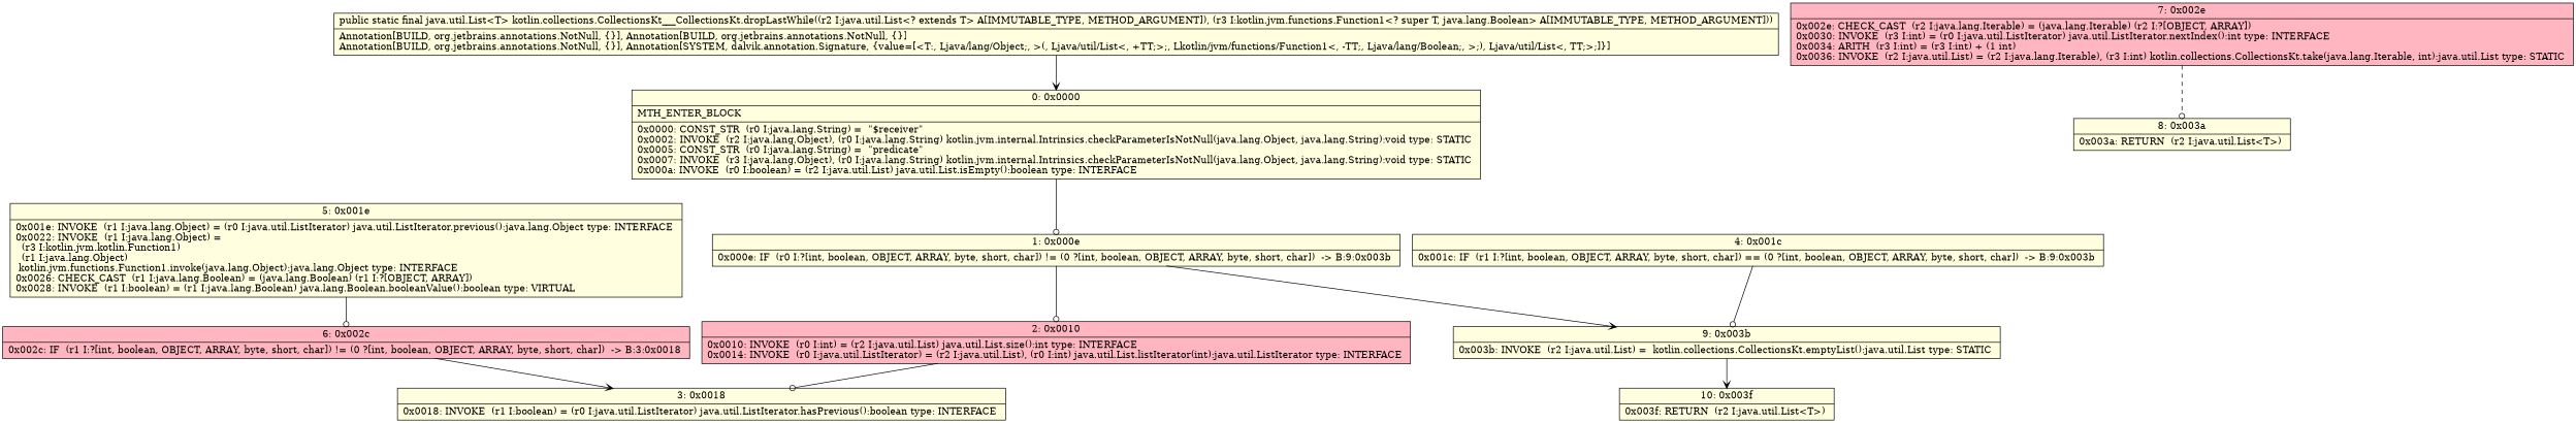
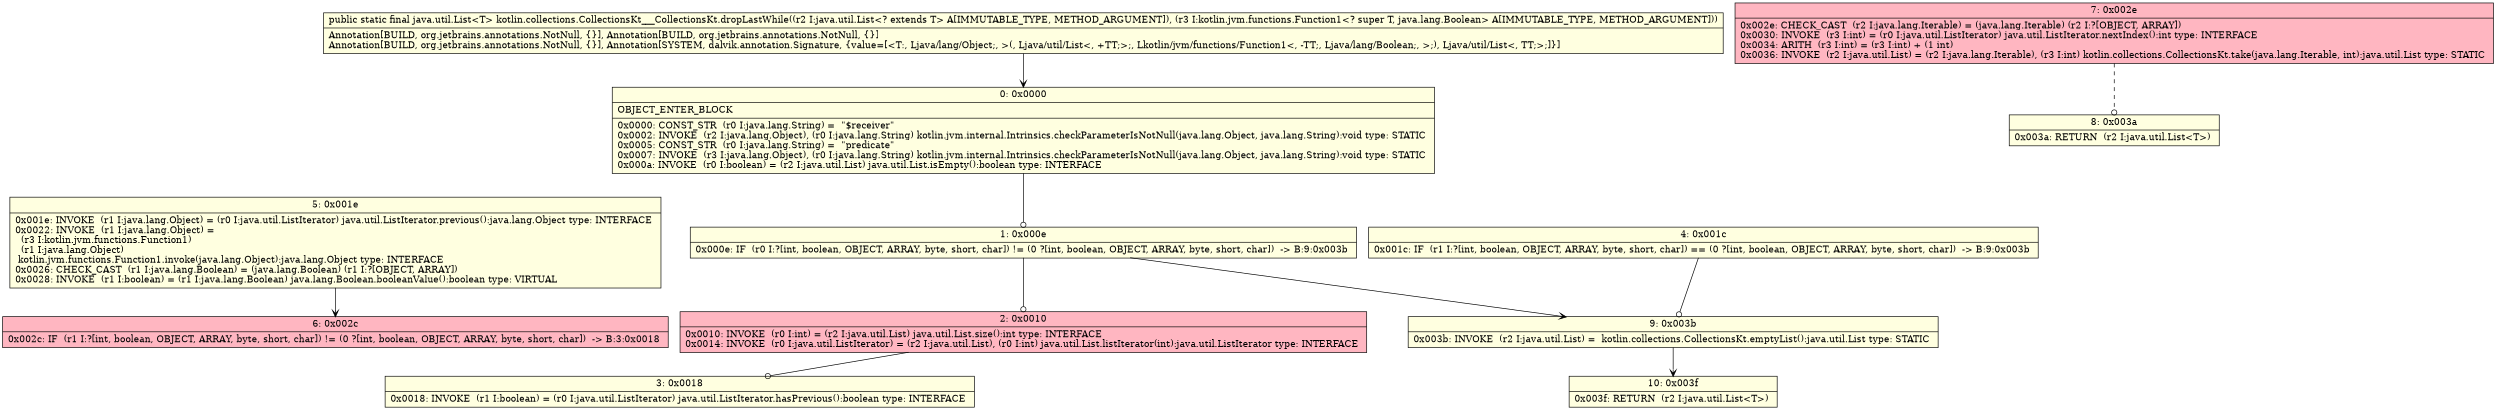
  digraph {
    fontname="DejaVu Serif"
    node [fillcolor=lightyellow fontname="DejaVu Serif" shape=record style=filled]
    edge [arrowhead=odot fontname="DejaVu Serif"]
-   n1 [label="{0\:\ 0x0000|MTH_ENTER_BLOCK\l|0x0000: CONST_STR  (r0 I:java.lang.String) =  \"$receiver\" \l0x0002: INVOKE  (r2 I:java.lang.Object), (r0 I:java.lang.String) kotlin.jvm.internal.Intrinsics.checkParameterIsNotNull(java.lang.Object, java.lang.String):void type: STATIC \l0x0005: CONST_STR  (r0 I:java.lang.String) =  \"predicate\" \l0x0007: INVOKE  (r3 I:java.lang.Object), (r0 I:java.lang.String) kotlin.jvm.internal.Intrinsics.checkParameterIsNotNull(java.lang.Object, java.lang.String):void type: STATIC \l0x000a: INVOKE  (r0 I:boolean) = (r2 I:java.util.List) java.util.List.isEmpty():boolean type: INTERFACE \l}"]
+   n1 [label="{0\:\ 0x0000|OBJECT_ENTER_BLOCK\l|0x0000: CONST_STR  (r0 I:java.lang.String) =  \"$receiver\" \l0x0002: INVOKE  (r2 I:java.lang.Object), (r0 I:java.lang.String) kotlin.jvm.internal.Intrinsics.checkParameterIsNotNull(java.lang.Object, java.lang.String):void type: STATIC \l0x0005: CONST_STR  (r0 I:java.lang.String) =  \"predicate\" \l0x0007: INVOKE  (r3 I:java.lang.Object), (r0 I:java.lang.String) kotlin.jvm.internal.Intrinsics.checkParameterIsNotNull(java.lang.Object, java.lang.String):void type: STATIC \l0x000a: INVOKE  (r0 I:boolean) = (r2 I:java.util.List) java.util.List.isEmpty():boolean type: INTERFACE \l}"]
    n2 [label="{1\:\ 0x000e|0x000e: IF  (r0 I:?[int, boolean, OBJECT, ARRAY, byte, short, char]) != (0 ?[int, boolean, OBJECT, ARRAY, byte, short, char])  \-\> B:9:0x003b \l}"]
    n3 [fillcolor=lightpink label="{2\:\ 0x0010|0x0010: INVOKE  (r0 I:int) = (r2 I:java.util.List) java.util.List.size():int type: INTERFACE \l0x0014: INVOKE  (r0 I:java.util.ListIterator) = (r2 I:java.util.List), (r0 I:int) java.util.List.listIterator(int):java.util.ListIterator type: INTERFACE \l}"]
    n4 [label="{9\:\ 0x003b|0x003b: INVOKE  (r2 I:java.util.List) =  kotlin.collections.CollectionsKt.emptyList():java.util.List type: STATIC \l}"]
    n5 [label="{3\:\ 0x0018|0x0018: INVOKE  (r1 I:boolean) = (r0 I:java.util.ListIterator) java.util.ListIterator.hasPrevious():boolean type: INTERFACE \l}"]
    n6 [label="{10\:\ 0x003f|0x003f: RETURN  (r2 I:java.util.List\<T\>) \l}"]
    n7 [label="{4\:\ 0x001c|0x001c: IF  (r1 I:?[int, boolean, OBJECT, ARRAY, byte, short, char]) == (0 ?[int, boolean, OBJECT, ARRAY, byte, short, char])  \-\> B:9:0x003b \l}"]
-   n8 [label="{5\:\ 0x001e|0x001e: INVOKE  (r1 I:java.lang.Object) = (r0 I:java.util.ListIterator) java.util.ListIterator.previous():java.lang.Object type: INTERFACE \l0x0022: INVOKE  (r1 I:java.lang.Object) = \l  (r3 I:kotlin.jvm.kotlin.Function1)\l  (r1 I:java.lang.Object)\l kotlin.jvm.functions.Function1.invoke(java.lang.Object):java.lang.Object type: INTERFACE \l0x0026: CHECK_CAST  (r1 I:java.lang.Boolean) = (java.lang.Boolean) (r1 I:?[OBJECT, ARRAY]) \l0x0028: INVOKE  (r1 I:boolean) = (r1 I:java.lang.Boolean) java.lang.Boolean.booleanValue():boolean type: VIRTUAL \l}"]
+   n8 [label="{5\:\ 0x001e|0x001e: INVOKE  (r1 I:java.lang.Object) = (r0 I:java.util.ListIterator) java.util.ListIterator.previous():java.lang.Object type: INTERFACE \l0x0022: INVOKE  (r1 I:java.lang.Object) = \l  (r3 I:kotlin.jvm.functions.Function1)\l  (r1 I:java.lang.Object)\l kotlin.jvm.functions.Function1.invoke(java.lang.Object):java.lang.Object type: INTERFACE \l0x0026: CHECK_CAST  (r1 I:java.lang.Boolean) = (java.lang.Boolean) (r1 I:?[OBJECT, ARRAY]) \l0x0028: INVOKE  (r1 I:boolean) = (r1 I:java.lang.Boolean) java.lang.Boolean.booleanValue():boolean type: VIRTUAL \l}"]
    n9 [fillcolor=lightpink label="{6\:\ 0x002c|0x002c: IF  (r1 I:?[int, boolean, OBJECT, ARRAY, byte, short, char]) != (0 ?[int, boolean, OBJECT, ARRAY, byte, short, char])  \-\> B:3:0x0018 \l}"]
    n10 [fillcolor=lightpink label="{7\:\ 0x002e|0x002e: CHECK_CAST  (r2 I:java.lang.Iterable) = (java.lang.Iterable) (r2 I:?[OBJECT, ARRAY]) \l0x0030: INVOKE  (r3 I:int) = (r0 I:java.util.ListIterator) java.util.ListIterator.nextIndex():int type: INTERFACE \l0x0034: ARITH  (r3 I:int) = (r3 I:int) + (1 int) \l0x0036: INVOKE  (r2 I:java.util.List) = (r2 I:java.lang.Iterable), (r3 I:int) kotlin.collections.CollectionsKt.take(java.lang.Iterable, int):java.util.List type: STATIC \l}"]
    n11 [label="{8\:\ 0x003a|0x003a: RETURN  (r2 I:java.util.List\<T\>) \l}"]
    n12 [label="{public static final java.util.List\<T\> kotlin.collections.CollectionsKt___CollectionsKt.dropLastWhile((r2 I:java.util.List\<? extends T\> A[IMMUTABLE_TYPE, METHOD_ARGUMENT]), (r3 I:kotlin.jvm.functions.Function1\<? super T, java.lang.Boolean\> A[IMMUTABLE_TYPE, METHOD_ARGUMENT]))  | Annotation[BUILD, org.jetbrains.annotations.NotNull, \{\}], Annotation[BUILD, org.jetbrains.annotations.NotNull, \{\}]\lAnnotation[BUILD, org.jetbrains.annotations.NotNull, \{\}], Annotation[SYSTEM, dalvik.annotation.Signature, \{value=[\<T:, Ljava\/lang\/Object;, \>(, Ljava\/util\/List\<, +TT;\>;, Lkotlin\/jvm\/functions\/Function1\<, \-TT;, Ljava\/lang\/Boolean;, \>;), Ljava\/util\/List\<, TT;\>;]\}]\l}"]
    n1 -> n2
    n2 -> n3 [style=solid]
    n2 -> n4 [arrowhead=vee]
    n3 -> n5
    n4 -> n6 [arrowhead=vee]
    n7 -> n4
-   n8 -> n9
-   n9 -> n5 [arrowhead=vee]
+   n8 -> n9 [arrowhead=vee]
    n10 -> n11 [style=dashed]
    n12 -> n1 [arrowhead=vee]
  }
